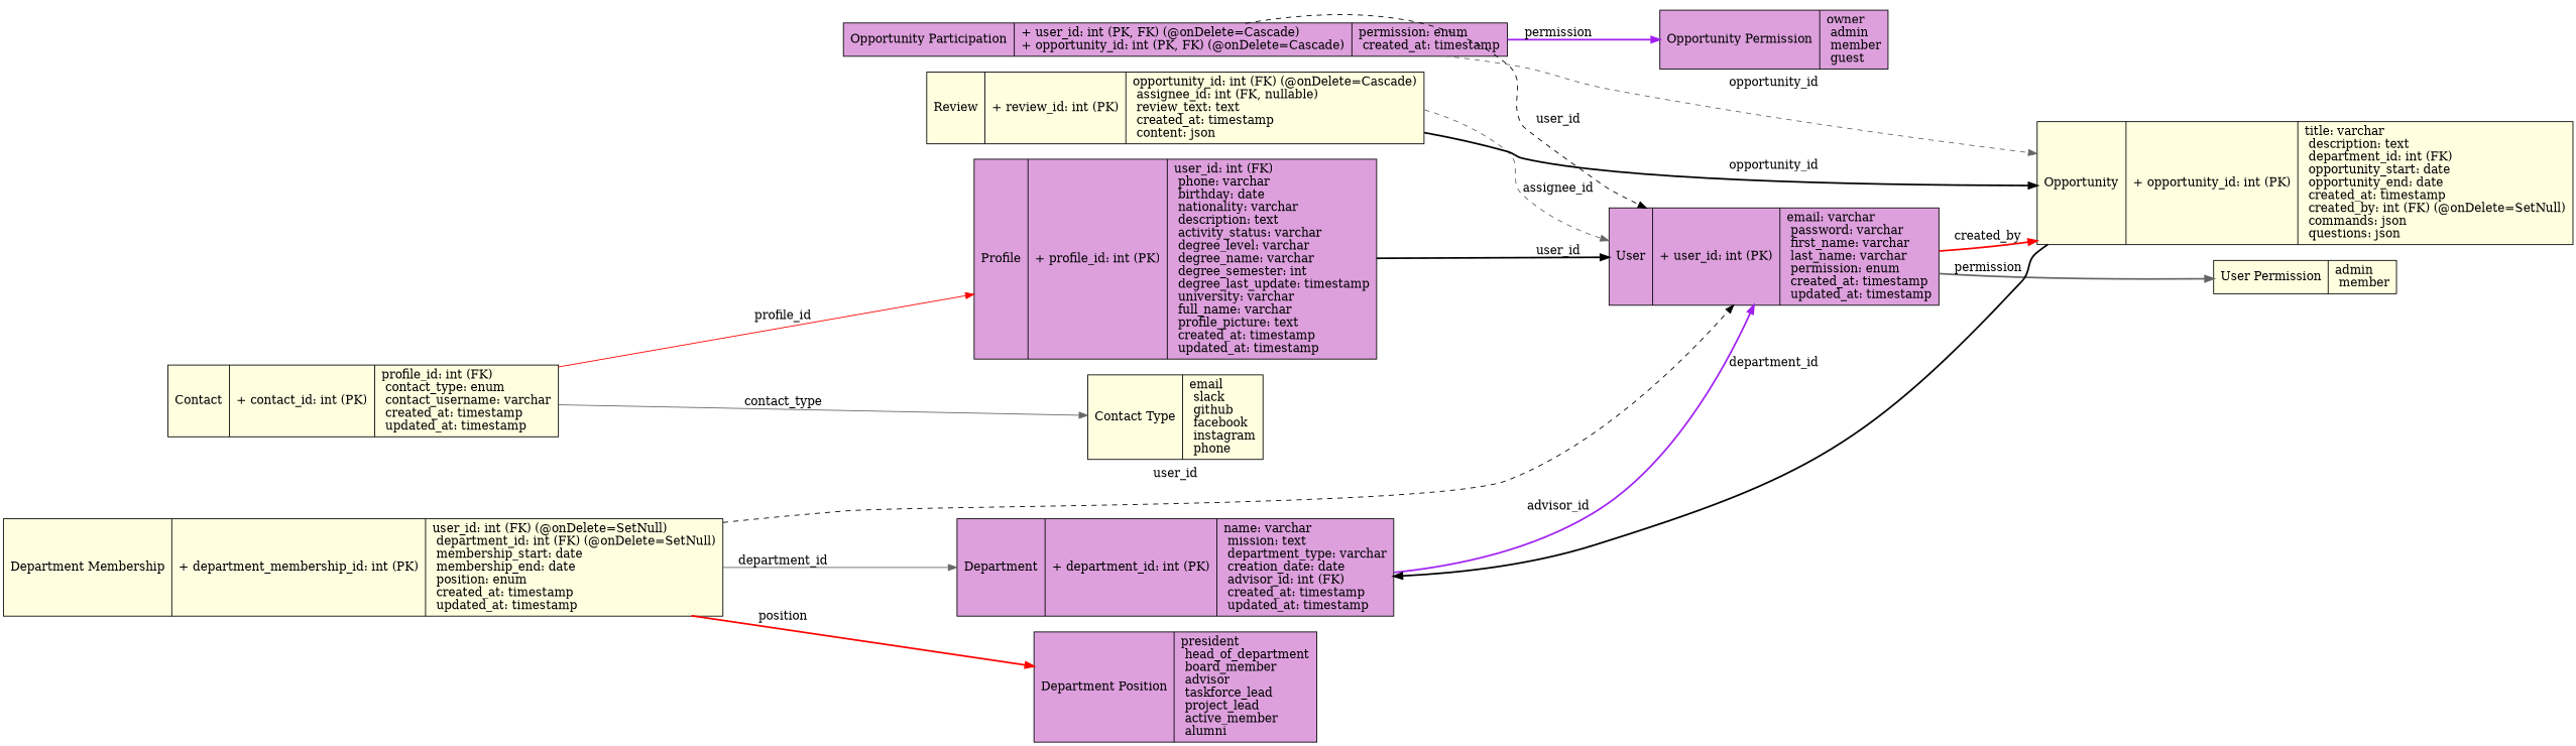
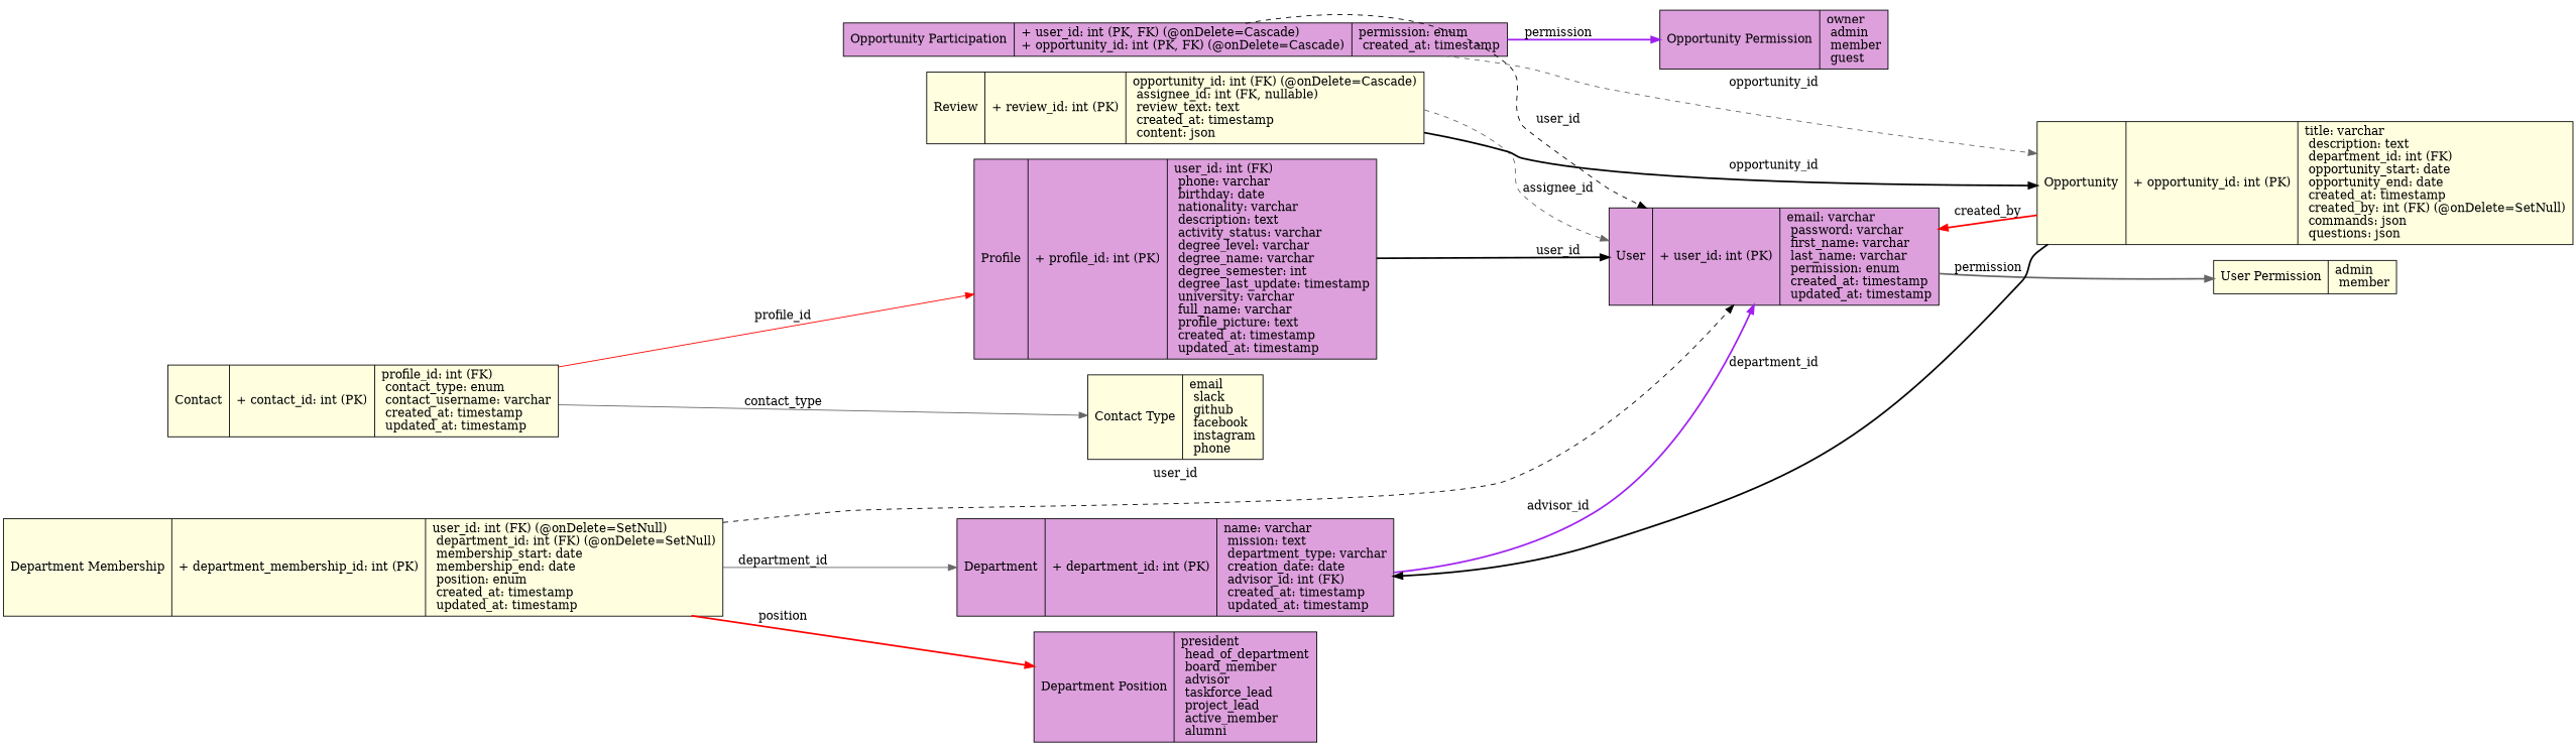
  digraph {
    fontname="DejaVu Serif"
    rankdir=LR
    node [fillcolor=plum fontname="DejaVu Serif" shape=record style=filled]
    edge [color=gray40 fontname="DejaVu Serif" style=bold]
    n1 [label="{Department|+ department_id: int (PK)\l| name: varchar\l mission: text\l department_type: varchar\l creation_date: date\l advisor_id: int (FK)\l created_at: timestamp\l updated_at: timestamp\l}"]
    n2 [label="{User|+ user_id: int (PK)\l| email: varchar\l password: varchar\l first_name: varchar\l last_name: varchar\l permission: enum\l created_at: timestamp\l updated_at: timestamp\l}"]
    n3 [fillcolor=lightyellow label="{User Permission| admin\l member\l}"]
    n4 [fillcolor=lightyellow label="{Department Membership|+ department_membership_id: int (PK)\l| user_id: int (FK) (@onDelete=SetNull)\l department_id: int (FK) (@onDelete=SetNull)\l membership_start: date\l membership_end: date\l position: enum\l created_at: timestamp\l updated_at: timestamp\l}"]
    n5 [label="{Department Position| president\l head_of_department\l board_member\l advisor\l taskforce_lead\l project_lead\l active_member\l alumni\l}"]
    n6 [label="{Profile|+ profile_id: int (PK)\l| user_id: int (FK)\l phone: varchar\l birthday: date\l nationality: varchar\l description: text\l activity_status: varchar\l degree_level: varchar\l degree_name: varchar\l degree_semester: int\l degree_last_update: timestamp\l university: varchar\l full_name: varchar\l profile_picture: text\l created_at: timestamp\l updated_at: timestamp\l}"]
    n7 [fillcolor=lightyellow label="{Contact|+ contact_id: int (PK)\l| profile_id: int (FK)\l contact_type: enum\l contact_username: varchar\l created_at: timestamp\l updated_at: timestamp\l}"]
    n8 [fillcolor=lightyellow label="{Contact Type| email\l slack\l github\l facebook\l instagram\l phone\l}"]
    n9 [fillcolor=lightyellow label="{Opportunity|+ opportunity_id: int (PK)\l| title: varchar\l description: text\l department_id: int (FK)\l opportunity_start: date\l opportunity_end: date\l created_at: timestamp\l created_by: int (FK) (@onDelete=SetNull)\l commands: json\l questions: json\l}"]
    n10 [label="{Opportunity Participation|+ user_id: int (PK, FK) (@onDelete=Cascade)\l+ opportunity_id: int (PK, FK) (@onDelete=Cascade)\l| permission: enum\l created_at: timestamp\l}"]
    n11 [label="{Opportunity Permission| owner\l admin\l member\l guest\l}"]
    n12 [fillcolor=lightyellow label="{Review|+ review_id: int (PK)\l| opportunity_id: int (FK) (@onDelete=Cascade)\l assignee_id: int (FK, nullable)\l review_text: text\l created_at: timestamp\l content: json\l}"]
    n1 -> n2 [color=purple label=advisor_id]
    n2 -> n3 [label=permission]
    n4 -> n1 [label=department_id style=solid]
    n4 -> n2 [color=black label=user_id style=dashed]
    n4 -> n5 [color=red label=position]
    n6 -> n2 [color=black label=user_id]
    n7 -> n6 [color=red label=profile_id style=solid]
    n7 -> n8 [label=contact_type style=solid]
    n9 -> n1 [color=black label=department_id]
-   n2 -> n9 [color=red label=created_by]
+   n9 -> n2 [color=red label=created_by]
    n10 -> n2 [color=black label=user_id style=dashed]
    n10 -> n9 [label=opportunity_id style=dashed]
    n10 -> n11 [color=purple label=permission]
    n12 -> n2 [label=assignee_id style=dashed]
    n12 -> n9 [color=black label=opportunity_id]
  }
